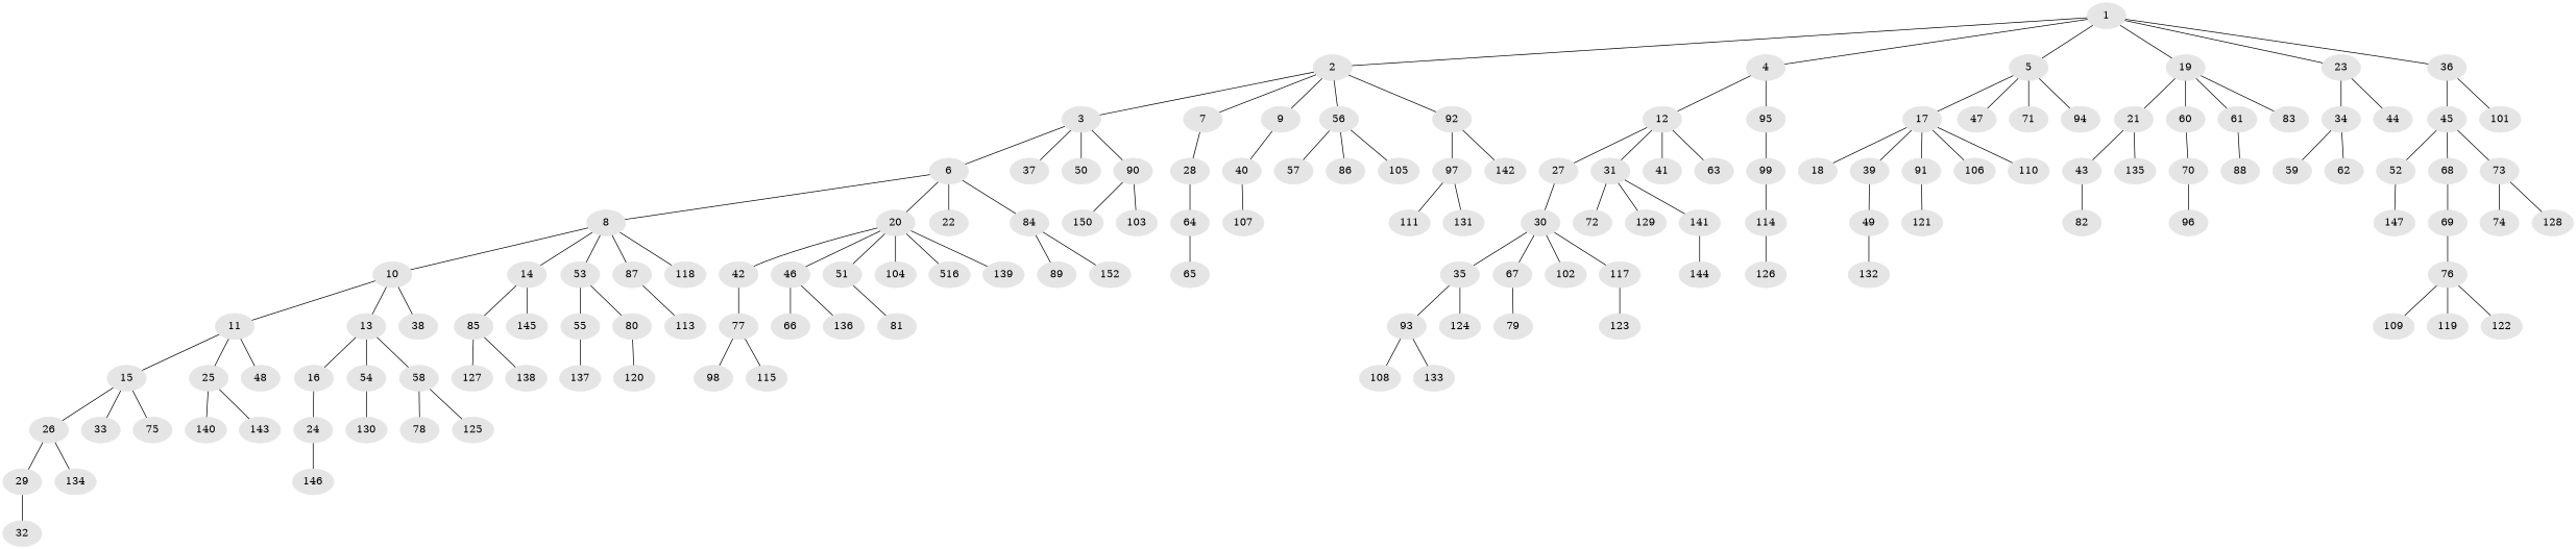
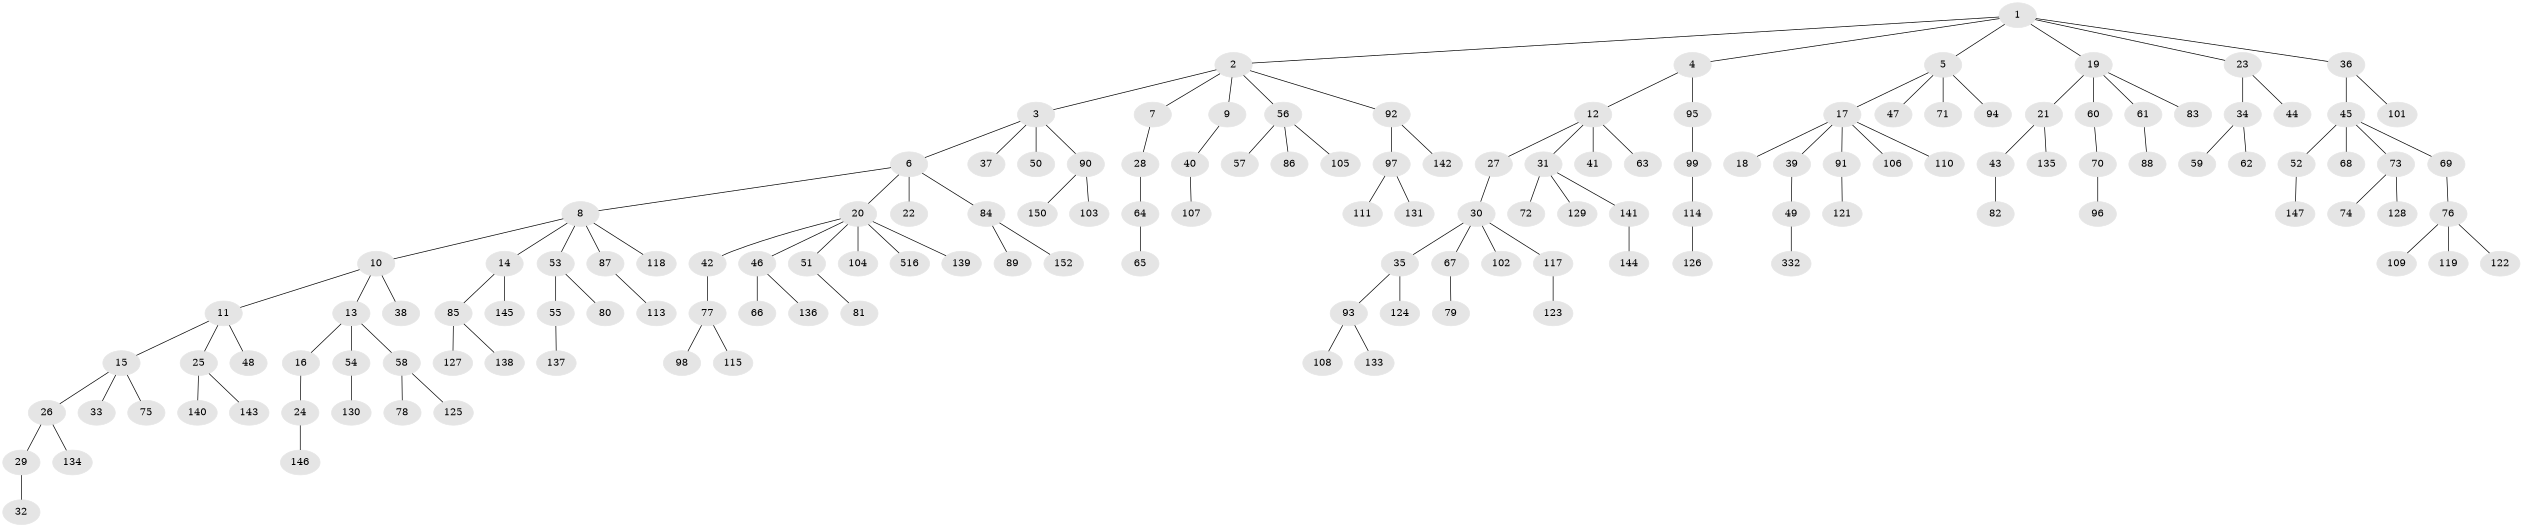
  graph {
    node [color=gray90 style=filled]
    1
    2
    4
    5
    19
    23
    36
    3
    7
    9
    56
    92
    12
    95
    17
    47
    71
    94
    21
    60
    61
    83
    34
    44
    45
    101
    6
    37
    50
    90
    28
    40
    57
    86
    105
    97
    142
    8
    20
    22
    84
    n42 [label=150]
    103
    27
    31
    41
    63
    99
    18
    39
    91
    106
    110
    10
    14
    53
    87
    118
    42
    46
    51
    104
    n63 [label=516]
    139
    89
    n66 [label=152]
    64
    11
    13
    38
    85
    145
    55
    80
    113
    107
    15
    25
    48
    16
    54
    58
    26
    33
    75
    140
    143
    30
    72
    129
    141
    24
    130
    78
    125
    127
    138
    29
    134
    146
    49
    121
    43
    135
    70
    88
    77
    66
    136
    81
    82
    59
    62
    32
    35
    67
    102
    117
    65
    93
    124
    79
    123
    144
    108
    133
    52
    68
    73
-   132
+   132 [label=332]
    98
    115
    147
    69
    74
    128
    137
-   120
    96
    76
    109
    119
    122
    111
    131
    114
    126
    1 -- 2
    1 -- 4
    1 -- 5
    1 -- 19
    1 -- 23
    1 -- 36
    2 -- 3
    2 -- 7
    2 -- 9
    2 -- 56
    2 -- 92
    4 -- 12
    4 -- 95
    5 -- 17
    5 -- 47
    5 -- 71
    5 -- 94
    19 -- 21
    19 -- 60
    19 -- 61
    19 -- 83
    23 -- 34
    23 -- 44
    36 -- 45
    36 -- 101
    3 -- 6
    3 -- 37
    3 -- 50
    3 -- 90
    7 -- 28
    9 -- 40
    56 -- 57
    56 -- 86
    56 -- 105
    92 -- 97
    92 -- 142
    12 -- 27
    12 -- 31
    12 -- 41
    12 -- 63
    95 -- 99
    17 -- 18
    17 -- 39
    17 -- 91
    17 -- 106
    17 -- 110
    21 -- 43
    21 -- 135
    60 -- 70
    61 -- 88
    34 -- 59
    34 -- 62
    45 -- 52
    45 -- 68
    45 -- 73
    6 -- 8
    6 -- 20
    6 -- 22
    6 -- 84
    90 -- n42
    90 -- 103
    28 -- 64
    40 -- 107
    97 -- 111
    97 -- 131
    8 -- 10
    8 -- 14
    8 -- 53
    8 -- 87
    8 -- 118
    20 -- 42
    20 -- 46
    20 -- 51
    20 -- 104
    20 -- n63
    20 -- 139
    84 -- 89
    84 -- n66
    27 -- 30
    31 -- 72
    31 -- 129
    31 -- 141
    99 -- 114
    39 -- 49
    91 -- 121
    10 -- 11
    10 -- 13
    10 -- 38
    14 -- 85
    14 -- 145
    53 -- 55
    53 -- 80
    87 -- 113
    42 -- 77
    46 -- 66
    46 -- 136
    51 -- 81
    64 -- 65
    11 -- 15
    11 -- 25
    11 -- 48
    13 -- 16
    13 -- 54
    13 -- 58
    85 -- 127
    85 -- 138
    55 -- 137
-   80 -- 120
    15 -- 26
    15 -- 33
    15 -- 75
    25 -- 140
    25 -- 143
    16 -- 24
    54 -- 130
    58 -- 78
    58 -- 125
    26 -- 29
    26 -- 134
    30 -- 35
    30 -- 67
    30 -- 102
    30 -- 117
    141 -- 144
    24 -- 146
    29 -- 32
    49 -- 132
    43 -- 82
    70 -- 96
    77 -- 98
    77 -- 115
    35 -- 93
    35 -- 124
    67 -- 79
    117 -- 123
    93 -- 108
    93 -- 133
    52 -- 147
-   68 -- 69
+   45 -- 69
    73 -- 74
    73 -- 128
    69 -- 76
    76 -- 109
    76 -- 119
    76 -- 122
    114 -- 126
  }
